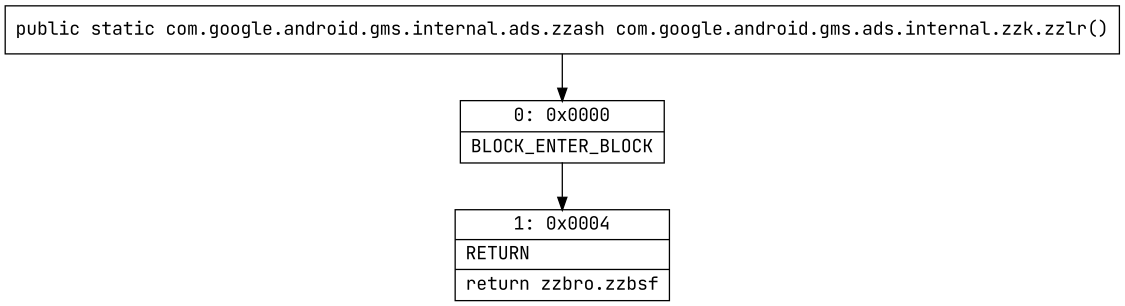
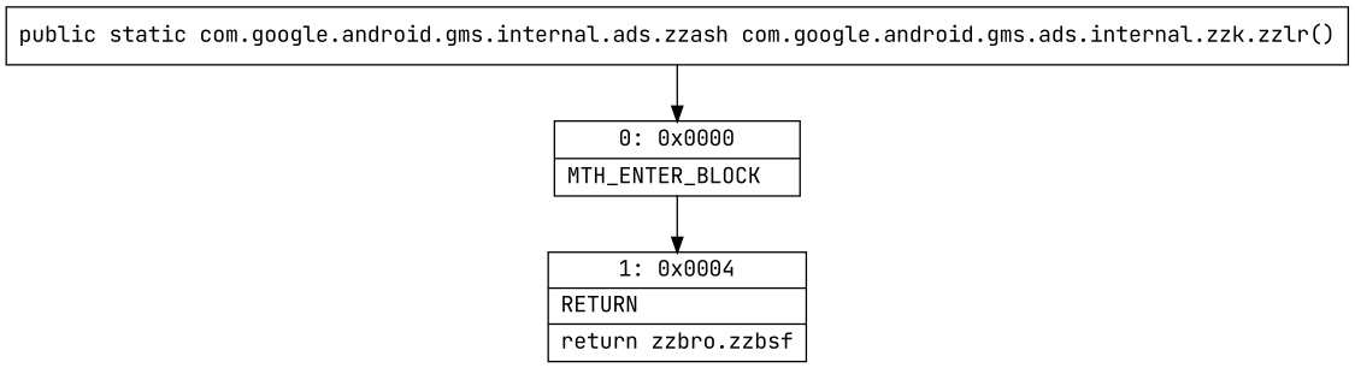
  digraph {
    fontname="JetBrains Mono"
    node [shape=record fontname="JetBrains Mono"]
    edge [fontname="JetBrains Mono"]
-   n1 [label="{0\:\ 0x0000|BLOCK_ENTER_BLOCK\l}"]
+   n1 [label="{0\:\ 0x0000|MTH_ENTER_BLOCK\l}"]
    n2 [label="{1\:\ 0x0004|RETURN\l|return zzbro.zzbsf\l}"]
    n3 [label="{public static com.google.android.gms.internal.ads.zzash com.google.android.gms.ads.internal.zzk.zzlr() }"]
    n1 -> n2
    n3 -> n1
  }
